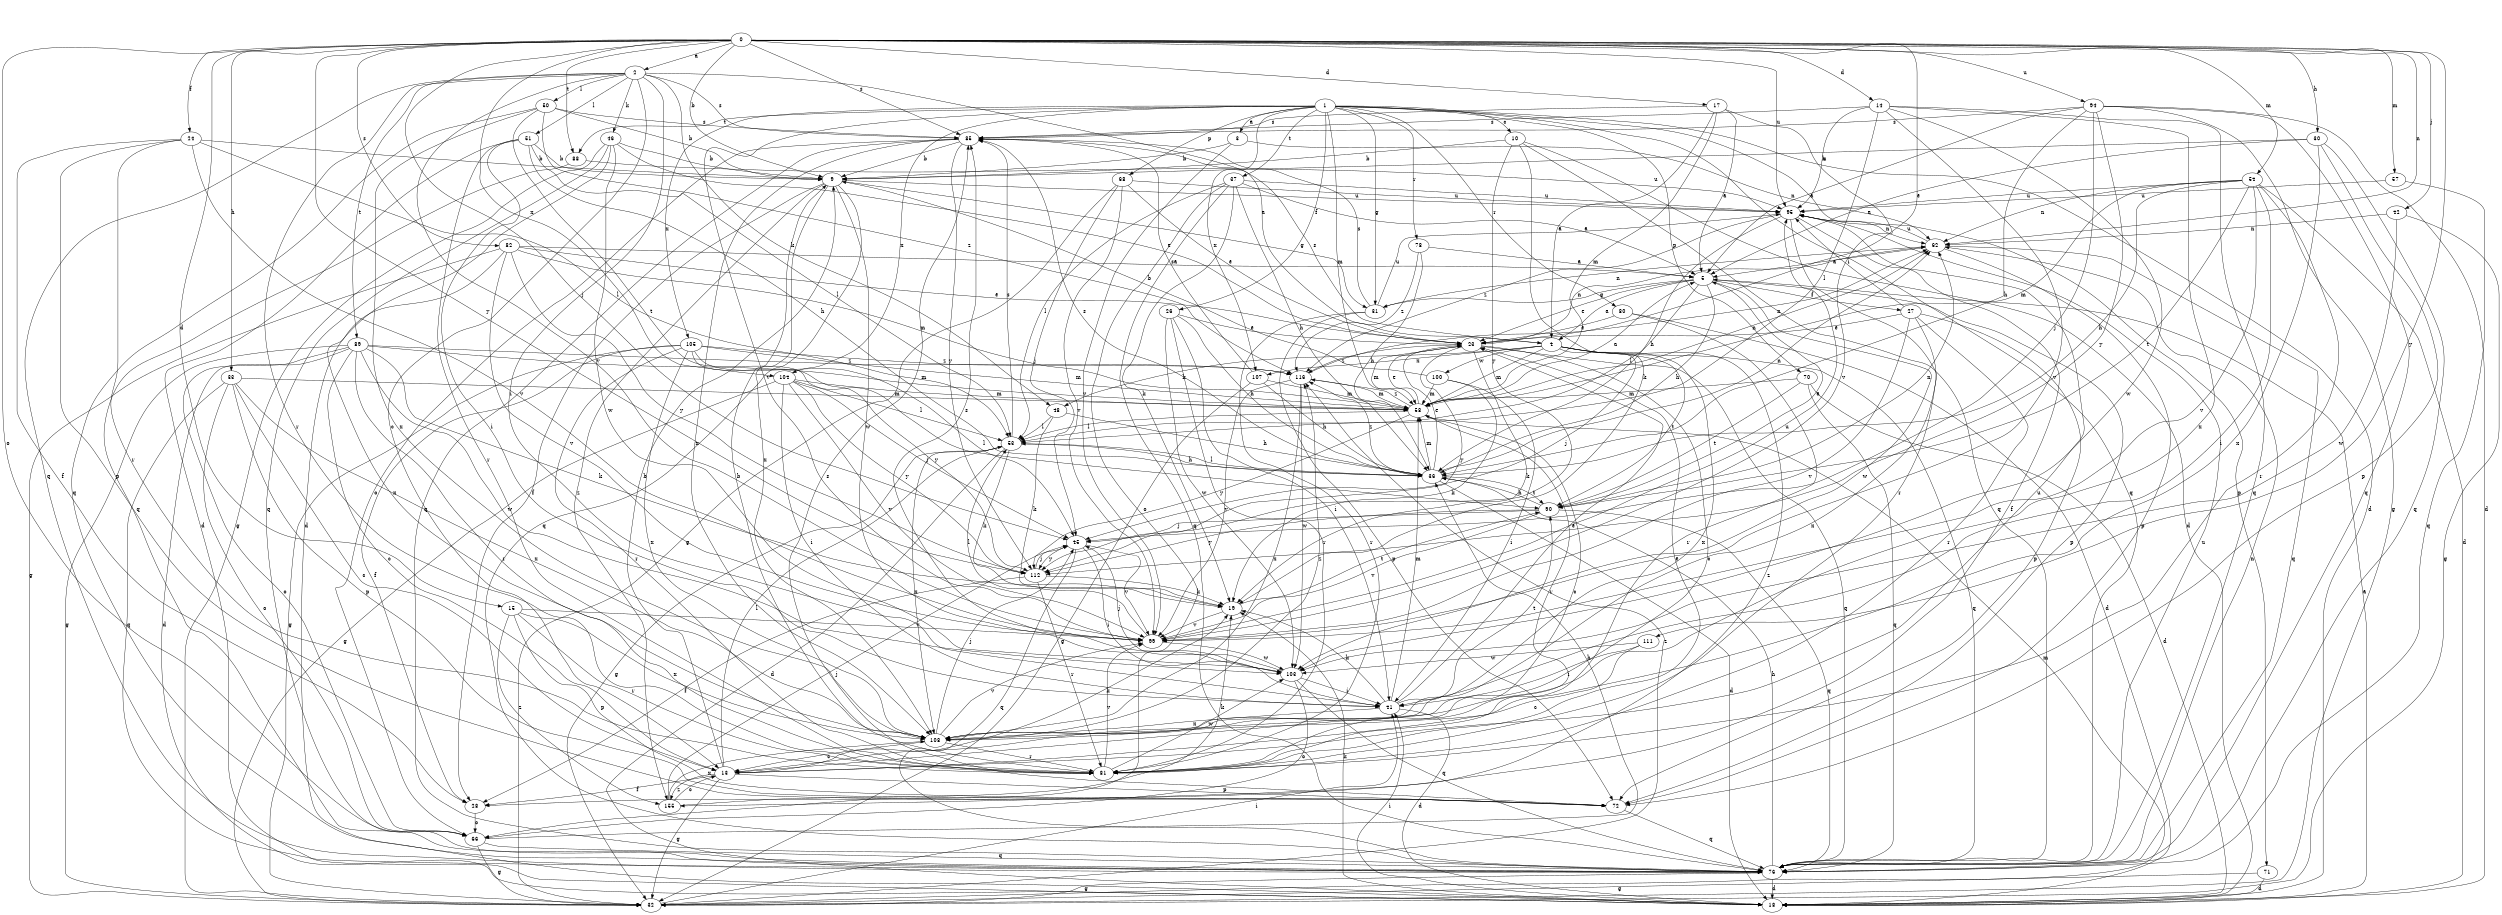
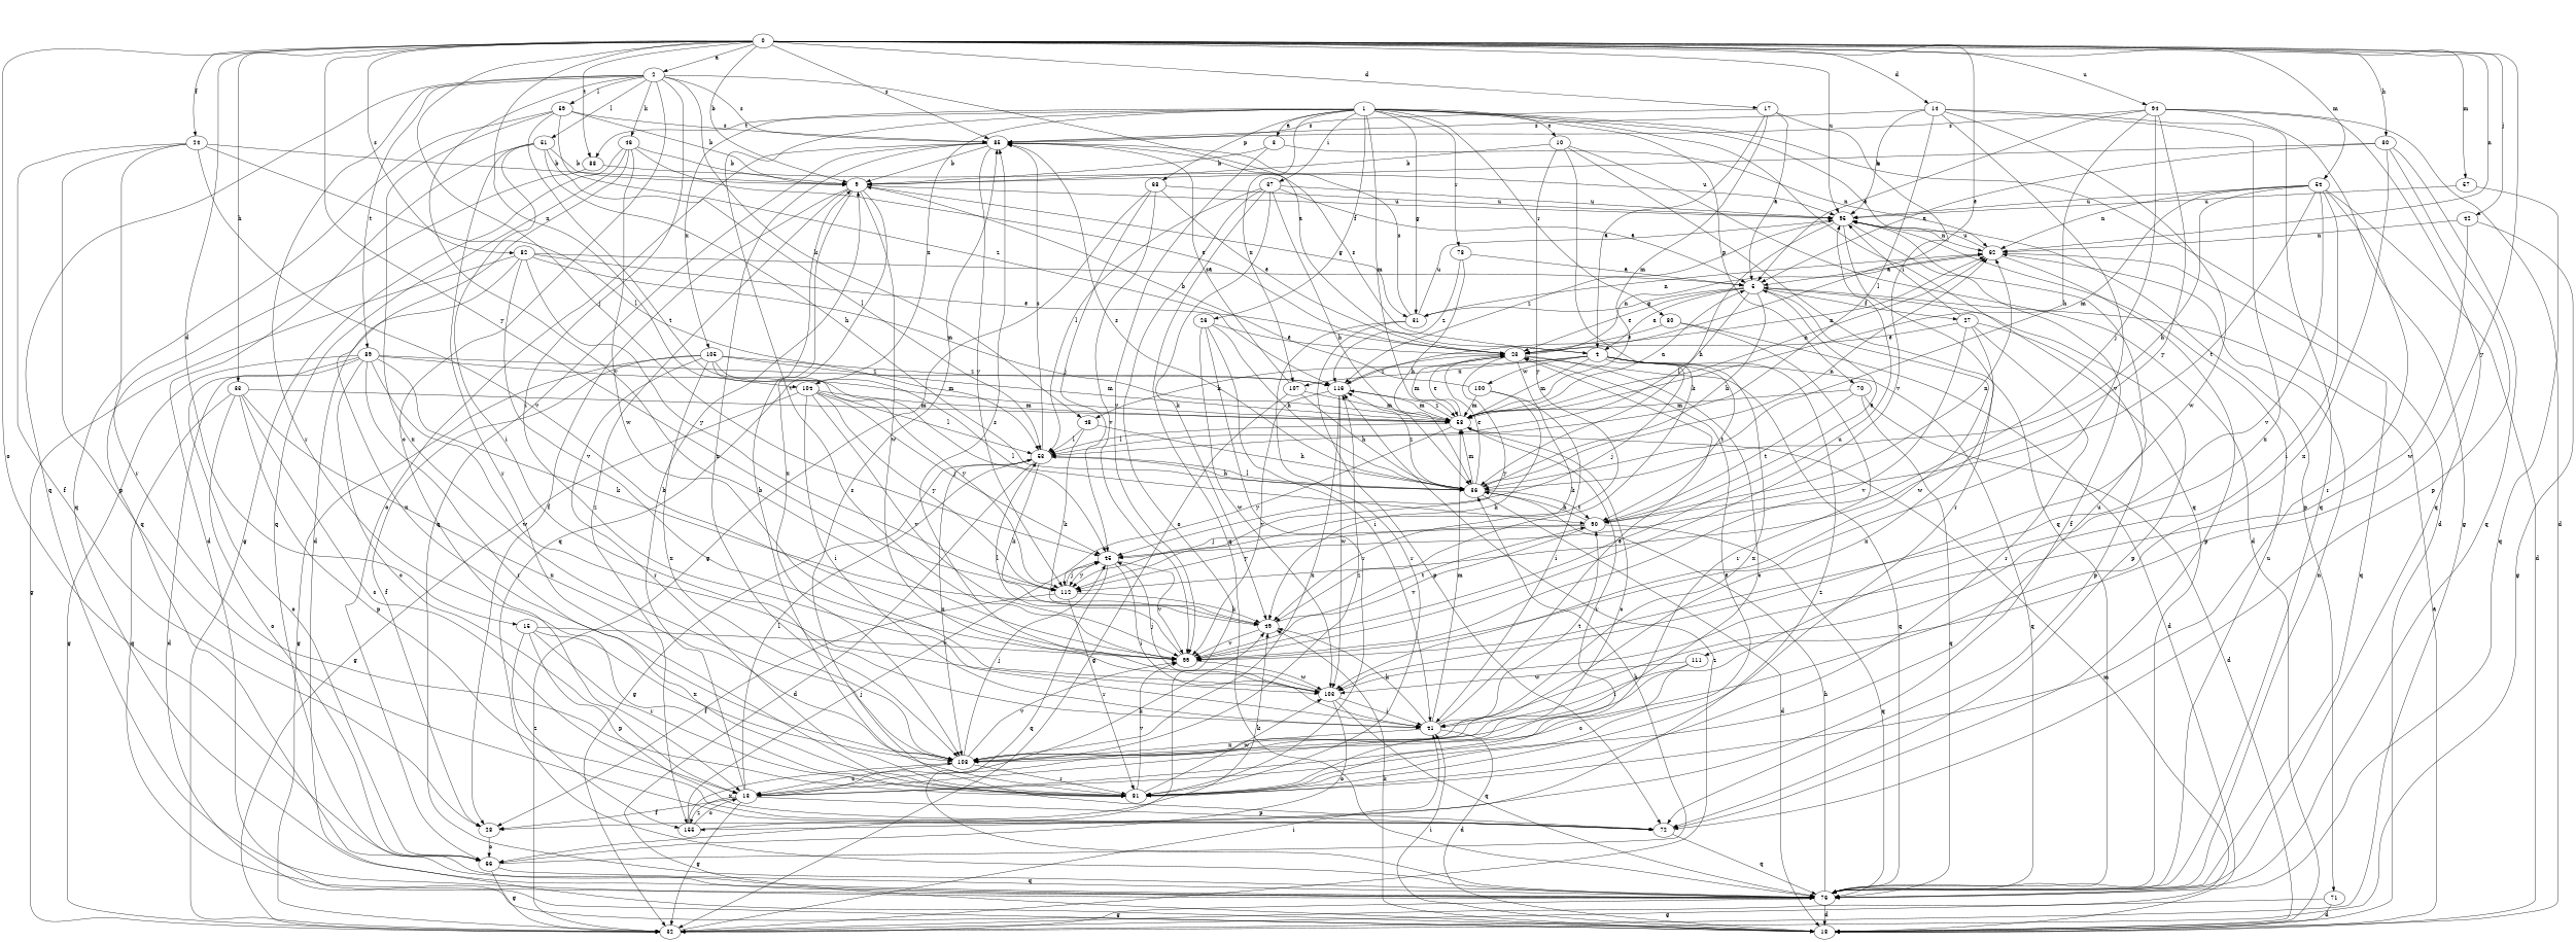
  strict digraph {
    0
    2
    9
    14
    15
    17
    23
    24
    33
    n10 [label=30]
    42
    45
    54
    n14 [label=57]
    62
    66
    82
    85
    88
    94
    95
    104
    111
    112
    76
    99
    4
    13
    41
    46
    48
-   50
+   50 [label=59]
    51
    81
    89
    31
    108
    n38 [label=155]
    103
    28
    53
    72
    58
    5
-   49 [label=19]
+   49
    116
    32
    18
    90
    36
    1
    3
    10
    26
    37
    68
    70
    71
    78
    80
    105
    107
    100
    27
    0 -> 2 [label=a]
    0 -> 9 [label=b]
    0 -> 14 [label=d]
    0 -> 15 [label=d]
    0 -> 17 [label=d]
    0 -> 23 [label=e]
    0 -> 24 [label=f]
    0 -> 33 [label=h]
    0 -> n10 [label=h]
    0 -> 42 [label=j]
    0 -> 45 [label=j]
    0 -> 54 [label=m]
    0 -> n14 [label=m]
    0 -> 62 [label=n]
    0 -> 66 [label=o]
    0 -> 82 [label=s]
    0 -> 85 [label=s]
    0 -> 88 [label=t]
    0 -> 94 [label=u]
    0 -> 95 [label=u]
    0 -> 104 [label=x]
    0 -> 111 [label=y]
    0 -> 112 [label=y]
    2 -> 85 [label=s]
    2 -> 76 [label=q]
    2 -> 99 [label=v]
    2 -> 4 [label=a]
    2 -> 13 [label=c]
    2 -> 41 [label=i]
    2 -> 46 [label=k]
    2 -> 48 [label=k]
    2 -> 50 [label=l]
    2 -> 51 [label=l]
    2 -> 81 [label=r]
    2 -> 89 [label=t]
    9 -> 95 [label=u]
    9 -> 76 [label=q]
    9 -> 31 [label=g]
    9 -> 108 [label=x]
    9 -> n38 [label=z]
    9 -> 103 [label=w]
    9 -> 28 [label=f]
    14 -> 85 [label=s]
    14 -> 95 [label=u]
    14 -> 76 [label=q]
    14 -> 99 [label=v]
    14 -> 108 [label=x]
    14 -> 103 [label=w]
    14 -> 53 [label=l]
    15 -> 99 [label=v]
    15 -> 81 [label=r]
    15 -> 108 [label=x]
    15 -> n38 [label=z]
    15 -> 72 [label=p]
    17 -> 85 [label=s]
    17 -> 99 [label=v]
    17 -> 4 [label=a]
    17 -> 58 [label=m]
    17 -> 5 [label=a]
    23 -> 62 [label=n]
    23 -> 112 [label=y]
    23 -> 76 [label=q]
    23 -> 13 [label=c]
    23 -> 58 [label=m]
    23 -> 49 [label=k]
    23 -> 116 [label=z]
    24 -> 9 [label=b]
    24 -> 99 [label=v]
    24 -> 81 [label=r]
    24 -> 28 [label=f]
    24 -> 53 [label=l]
    24 -> 72 [label=p]
    33 -> 66 [label=o]
    33 -> 76 [label=q]
    33 -> 13 [label=c]
    33 -> 108 [label=x]
    33 -> 72 [label=p]
    33 -> 58 [label=m]
    n10 -> 9 [label=b]
    n10 -> 76 [label=q]
    n10 -> 108 [label=x]
    n10 -> 72 [label=p]
    n10 -> 5 [label=a]
    42 -> 62 [label=n]
    42 -> 103 [label=w]
    42 -> 32 [label=g]
    45 -> 112 [label=y]
    45 -> 76 [label=q]
    45 -> 99 [label=v]
    45 -> 41 [label=i]
    54 -> 62 [label=n]
    54 -> 95 [label=u]
    54 -> 99 [label=v]
    54 -> 41 [label=i]
    54 -> 81 [label=r]
    54 -> 58 [label=m]
    54 -> 18 [label=d]
    54 -> 90 [label=t]
    54 -> 36 [label=h]
    n14 -> 95 [label=u]
    n14 -> 76 [label=q]
    62 -> 95 [label=u]
    62 -> 76 [label=q]
    62 -> 72 [label=p]
    62 -> 5 [label=a]
    66 -> 76 [label=q]
    66 -> 32 [label=g]
    66 -> 36 [label=h]
    82 -> 23 [label=e]
    82 -> 112 [label=y]
    82 -> 99 [label=v]
    82 -> 108 [label=x]
    82 -> 58 [label=m]
    82 -> 5 [label=a]
    82 -> 32 [label=g]
    85 -> 9 [label=b]
    85 -> 66 [label=o]
    85 -> 112 [label=y]
    85 -> 76 [label=q]
    85 -> 108 [label=x]
    88 -> 95 [label=u]
    88 -> 76 [label=q]
    94 -> 45 [label=j]
    94 -> 85 [label=s]
    94 -> 112 [label=y]
    94 -> 76 [label=q]
    94 -> 5 [label=a]
    94 -> 32 [label=g]
    94 -> 18 [label=d]
    94 -> 36 [label=h]
    95 -> 62 [label=n]
    95 -> 81 [label=r]
    95 -> 28 [label=f]
    95 -> 116 [label=z]
    95 -> 36 [label=h]
    104 -> 45 [label=j]
    104 -> 112 [label=y]
    104 -> 99 [label=v]
    104 -> 41 [label=i]
    104 -> 53 [label=l]
    104 -> 58 [label=m]
    104 -> 32 [label=g]
    111 -> 13 [label=c]
    111 -> 41 [label=i]
    111 -> 103 [label=w]
    112 -> 45 [label=j]
    112 -> 81 [label=r]
    112 -> 28 [label=f]
    112 -> 49 [label=k]
    76 -> 62 [label=n]
    76 -> 95 [label=u]
    76 -> 32 [label=g]
    76 -> 18 [label=d]
    76 -> 36 [label=h]
    99 -> 95 [label=u]
    99 -> 103 [label=w]
    99 -> 53 [label=l]
    4 -> 45 [label=j]
    4 -> 85 [label=s]
    4 -> 76 [label=q]
    4 -> 48 [label=k]
    4 -> 108 [label=x]
    4 -> n38 [label=z]
    4 -> 58 [label=m]
    4 -> 90 [label=t]
    4 -> 107 [label=x]
    4 -> 100 [label=w]
    13 -> 9 [label=b]
    13 -> 95 [label=u]
    13 -> n38 [label=z]
    13 -> 28 [label=f]
    13 -> 53 [label=l]
    13 -> 72 [label=p]
    13 -> 49 [label=k]
    13 -> 32 [label=g]
    41 -> 23 [label=e]
    41 -> 108 [label=x]
    41 -> 58 [label=m]
    41 -> 49 [label=k]
    41 -> 18 [label=d]
    41 -> 90 [label=t]
    46 -> 9 [label=b]
    46 -> 23 [label=e]
    46 -> 76 [label=q]
    46 -> 103 [label=w]
    46 -> 32 [label=g]
    46 -> 18 [label=d]
    48 -> 53 [label=l]
    48 -> 49 [label=k]
    48 -> 36 [label=h]
    50 -> 9 [label=b]
    50 -> 85 [label=s]
    50 -> 76 [label=q]
    50 -> 108 [label=x]
    50 -> 116 [label=z]
    50 -> 90 [label=t]
    51 -> 9 [label=b]
    51 -> 41 [label=i]
    51 -> 81 [label=r]
    51 -> 53 [label=l]
    51 -> 18 [label=d]
    51 -> 36 [label=h]
    81 -> 9 [label=b]
    81 -> 23 [label=e]
    81 -> 99 [label=v]
    81 -> 103 [label=w]
    89 -> 66 [label=o]
    89 -> 13 [label=c]
    89 -> 81 [label=r]
    89 -> 103 [label=w]
    89 -> 58 [label=m]
    89 -> 49 [label=k]
    89 -> 116 [label=z]
    89 -> 32 [label=g]
    89 -> 18 [label=d]
    31 -> 62 [label=n]
    31 -> 85 [label=s]
    31 -> 95 [label=u]
    31 -> 81 [label=r]
    31 -> 72 [label=p]
    108 -> 45 [label=j]
    108 -> 99 [label=v]
    108 -> 13 [label=c]
    108 -> 81 [label=r]
    108 -> 116 [label=z]
    n38 -> 45 [label=j]
    n38 -> 13 [label=c]
    n38 -> 108 [label=x]
    n38 -> 49 [label=k]
    103 -> 45 [label=j]
    103 -> 66 [label=o]
    103 -> 85 [label=s]
    103 -> 76 [label=q]
    103 -> 41 [label=i]
    28 -> 66 [label=o]
    53 -> 85 [label=s]
    53 -> 108 [label=x]
    53 -> 49 [label=k]
    53 -> 32 [label=g]
    53 -> 18 [label=d]
    53 -> 36 [label=h]
    72 -> 85 [label=s]
    72 -> 76 [label=q]
    58 -> 23 [label=e]
    58 -> 62 [label=n]
    58 -> 112 [label=y]
    58 -> 13 [label=c]
    58 -> 81 [label=r]
    58 -> 53 [label=l]
    58 -> 5 [label=a]
    58 -> 116 [label=z]
    5 -> 23 [label=e]
    5 -> 4 [label=a]
    5 -> 31 [label=g]
    5 -> 103 [label=w]
    5 -> 53 [label=l]
    5 -> 72 [label=p]
    5 -> 36 [label=h]
    5 -> 27 [label=f]
    49 -> 99 [label=v]
    49 -> 90 [label=t]
    116 -> 62 [label=n]
    116 -> 99 [label=v]
    116 -> 108 [label=x]
    116 -> 103 [label=w]
    116 -> 58 [label=m]
    32 -> 41 [label=i]
    32 -> 58 [label=m]
    32 -> 116 [label=z]
    18 -> 41 [label=i]
    18 -> 5 [label=a]
    18 -> 49 [label=k]
    90 -> 45 [label=j]
    90 -> 62 [label=n]
    90 -> 112 [label=y]
    90 -> 76 [label=q]
    90 -> 99 [label=v]
    90 -> 5 [label=a]
    90 -> 36 [label=h]
    36 -> 23 [label=e]
    36 -> 62 [label=n]
    36 -> 85 [label=s]
    36 -> 53 [label=l]
    36 -> 58 [label=m]
    36 -> 116 [label=z]
    36 -> 18 [label=d]
    36 -> 90 [label=t]
    1 -> 88 [label=t]
    1 -> 104 [label=x]
    1 -> 76 [label=q]
    1 -> 99 [label=v]
    1 -> 31 [label=g]
    1 -> 58 [label=m]
    1 -> 18 [label=d]
    1 -> 3 [label=a]
    1 -> 10 [label=c]
    1 -> 26 [label=f]
-   1 -> 37 [label=t]
+   1 -> 37 [label=i]
    1 -> 68 [label=p]
    1 -> 70 [label=p]
    1 -> 71 [label=p]
    1 -> 78 [label=r]
    1 -> 80 [label=r]
    1 -> 105 [label=x]
    1 -> 107 [label=x]
    3 -> 9 [label=b]
    3 -> 62 [label=n]
    3 -> 99 [label=v]
    10 -> 9 [label=b]
    10 -> 112 [label=y]
    10 -> 76 [label=q]
    10 -> 49 [label=k]
    10 -> 18 [label=d]
    26 -> 23 [label=e]
    26 -> 41 [label=i]
    26 -> 81 [label=r]
    26 -> 103 [label=w]
    26 -> 36 [label=h]
    37 -> 66 [label=o]
    37 -> 95 [label=u]
    37 -> 76 [label=q]
    37 -> 53 [label=l]
    37 -> 5 [label=a]
    37 -> 49 [label=k]
    37 -> 36 [label=h]
    68 -> 23 [label=e]
    68 -> 45 [label=j]
    68 -> 95 [label=u]
    68 -> 99 [label=v]
    68 -> 32 [label=g]
    70 -> 76 [label=q]
    70 -> 58 [label=m]
    70 -> 18 [label=d]
    70 -> 90 [label=t]
    71 -> 32 [label=g]
    71 -> 18 [label=d]
    78 -> 5 [label=a]
    78 -> 116 [label=z]
    78 -> 36 [label=h]
    80 -> 23 [label=e]
    80 -> 81 [label=r]
    80 -> 18 [label=d]
    105 -> 45 [label=l]
    105 -> 112 [label=y]
    105 -> 81 [label=r]
    105 -> 108 [label=x]
    105 -> 28 [label=f]
    105 -> 58 [label=m]
    105 -> 116 [label=z]
    105 -> 32 [label=g]
    107 -> 85 [label=s]
    107 -> 58 [label=m]
    107 -> 32 [label=g]
    107 -> 36 [label=h]
    100 -> 9 [label=b]
    100 -> 41 [label=i]
    100 -> 58 [label=m]
    100 -> 49 [label=k]
    27 -> 23 [label=e]
    27 -> 95 [label=i]
    27 -> 99 [label=v]
    27 -> 81 [label=r]
    27 -> 108 [label=x]
    27 -> 72 [label=p]
  }
